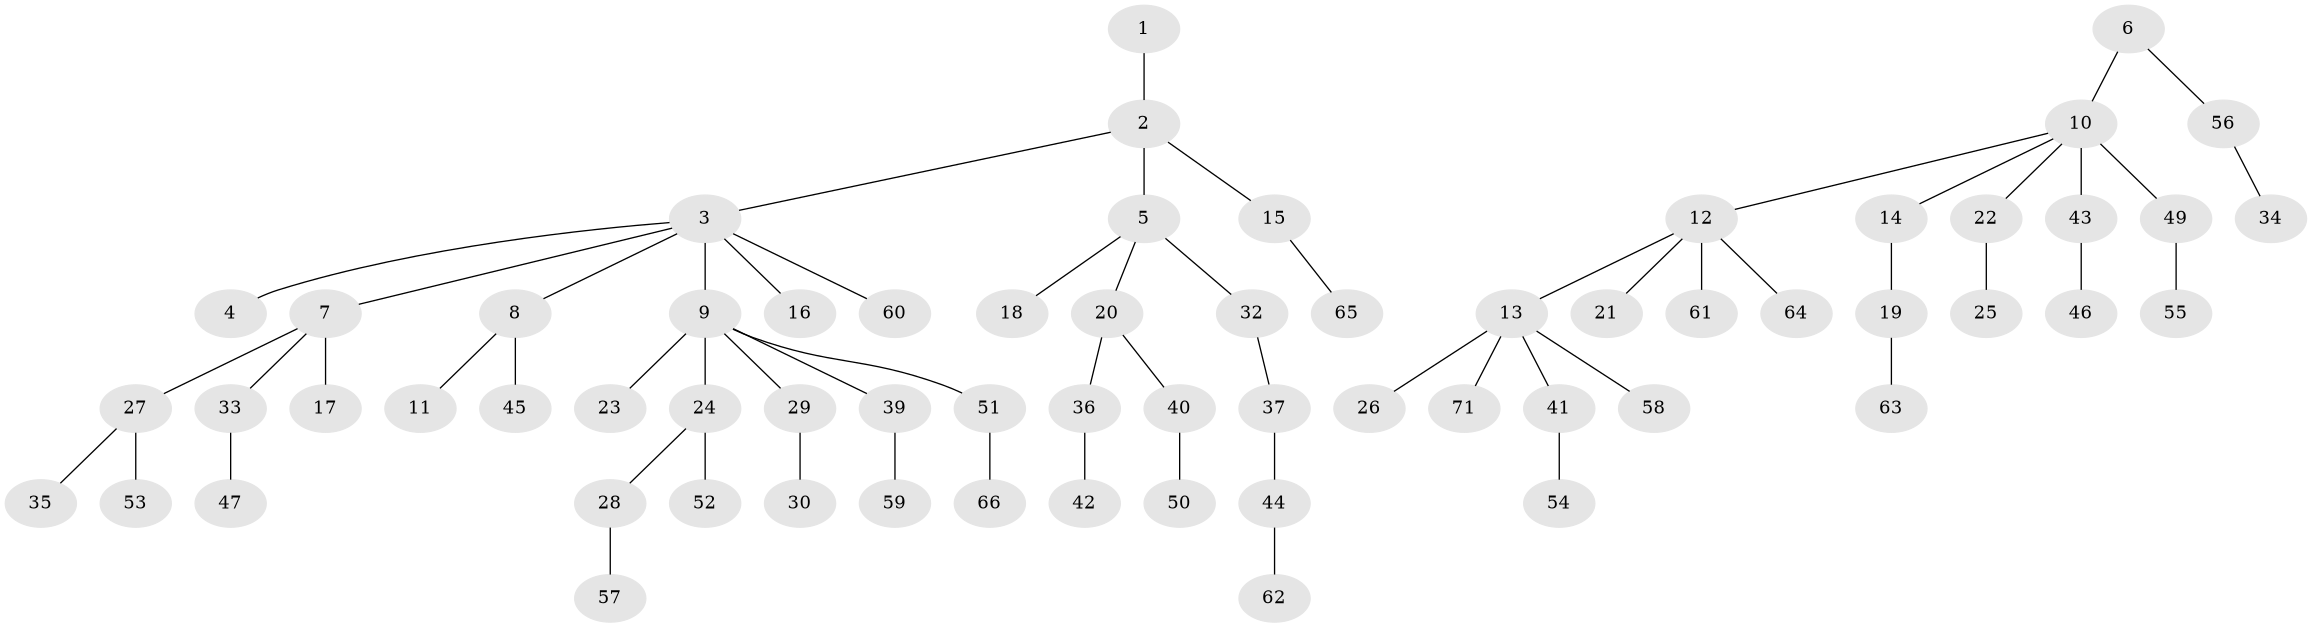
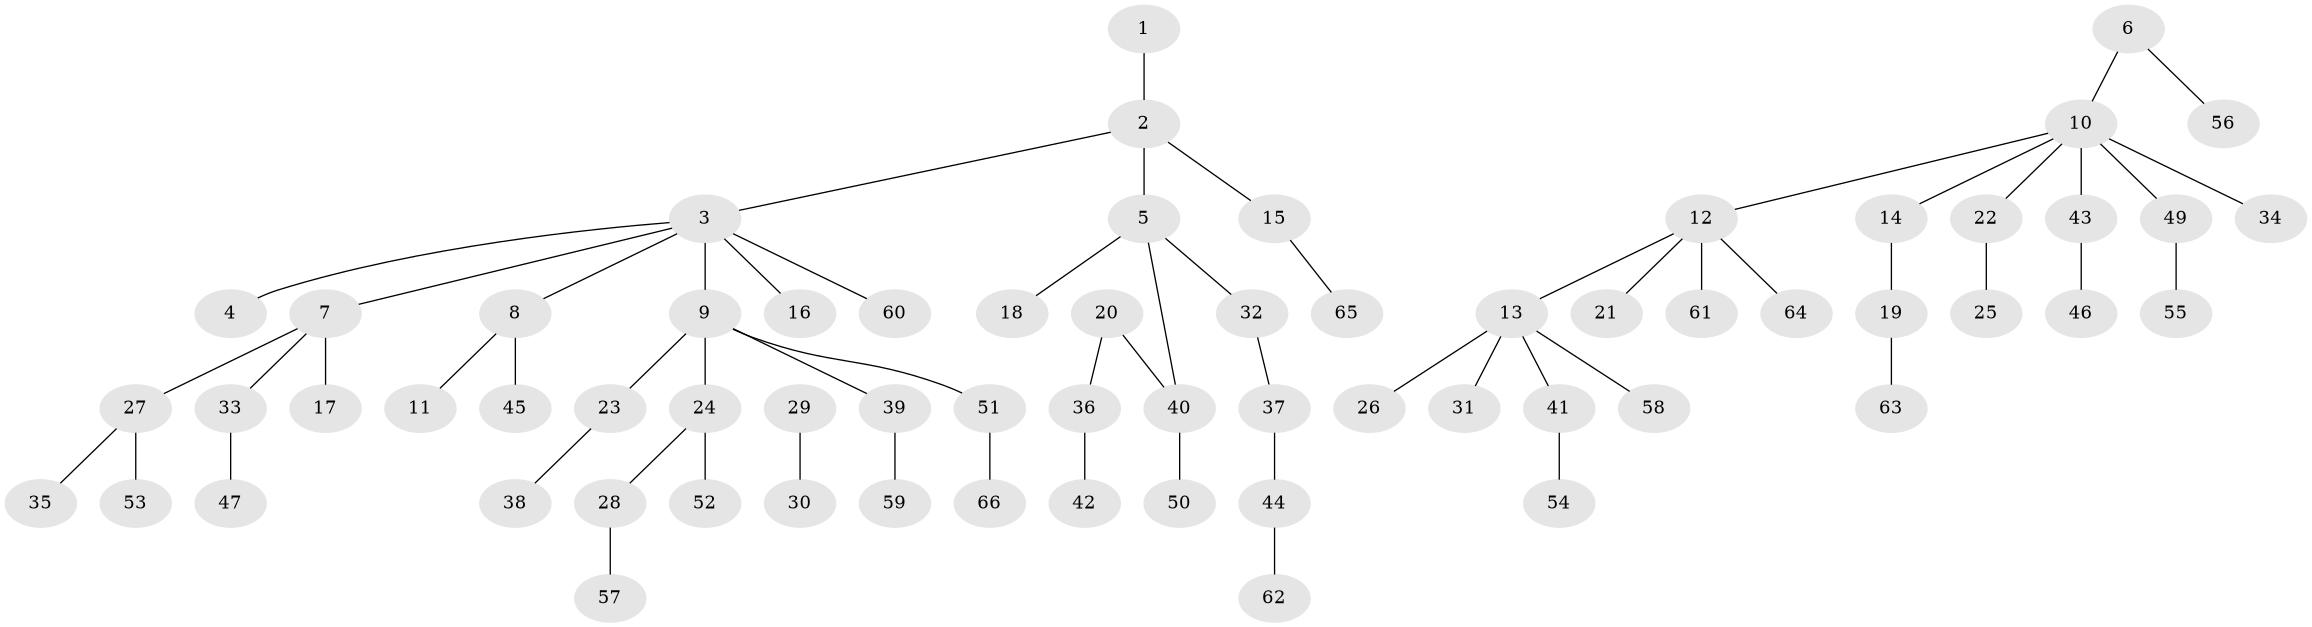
  graph {
    node [color=gray90 style=filled]
    1
    2
    3
    5
    15
    4
    7
    8
    9
    16
    60
    18
    20
    32
    6
    10
    56
    65
    27
    33
    17
    11
    45
    23
    24
    29
    39
    51
    36
    40
    37
    12
    14
    22
    34
    43
    49
    35
    53
    47
+   38
    28
    52
    30
    59
    66
    13
    21
    61
    64
    19
    25
    46
    55
    26
-   31 [label=71]
+   31
    41
    58
    54
    63
    42
    50
    57
    44
    62
    1 -- 2
    2 -- 3
    2 -- 5
    2 -- 15
    3 -- 4
    3 -- 7
    3 -- 8
    3 -- 9
    3 -- 16
    3 -- 60
    5 -- 18
-   5 -- 20
+   5 -- 40
    5 -- 32
    15 -- 65
    7 -- 27
    7 -- 33
    7 -- 17
    8 -- 11
    8 -- 45
    9 -- 23
    9 -- 24
-   9 -- 29
    9 -- 39
    9 -- 51
    20 -- 36
    20 -- 40
    32 -- 37
    6 -- 10
    6 -- 56
    10 -- 12
    10 -- 14
    10 -- 22
-   56 -- 34
+   10 -- 34
    10 -- 43
    10 -- 49
    27 -- 35
    27 -- 53
    33 -- 47
+   23 -- 38
    24 -- 28
    24 -- 52
    29 -- 30
    39 -- 59
    51 -- 66
    36 -- 42
    40 -- 50
    37 -- 44
    12 -- 13
    12 -- 21
    12 -- 61
    12 -- 64
    14 -- 19
    22 -- 25
    43 -- 46
    49 -- 55
    28 -- 57
    13 -- 26
    13 -- 31
    13 -- 41
    13 -- 58
    19 -- 63
    41 -- 54
    44 -- 62
  }
